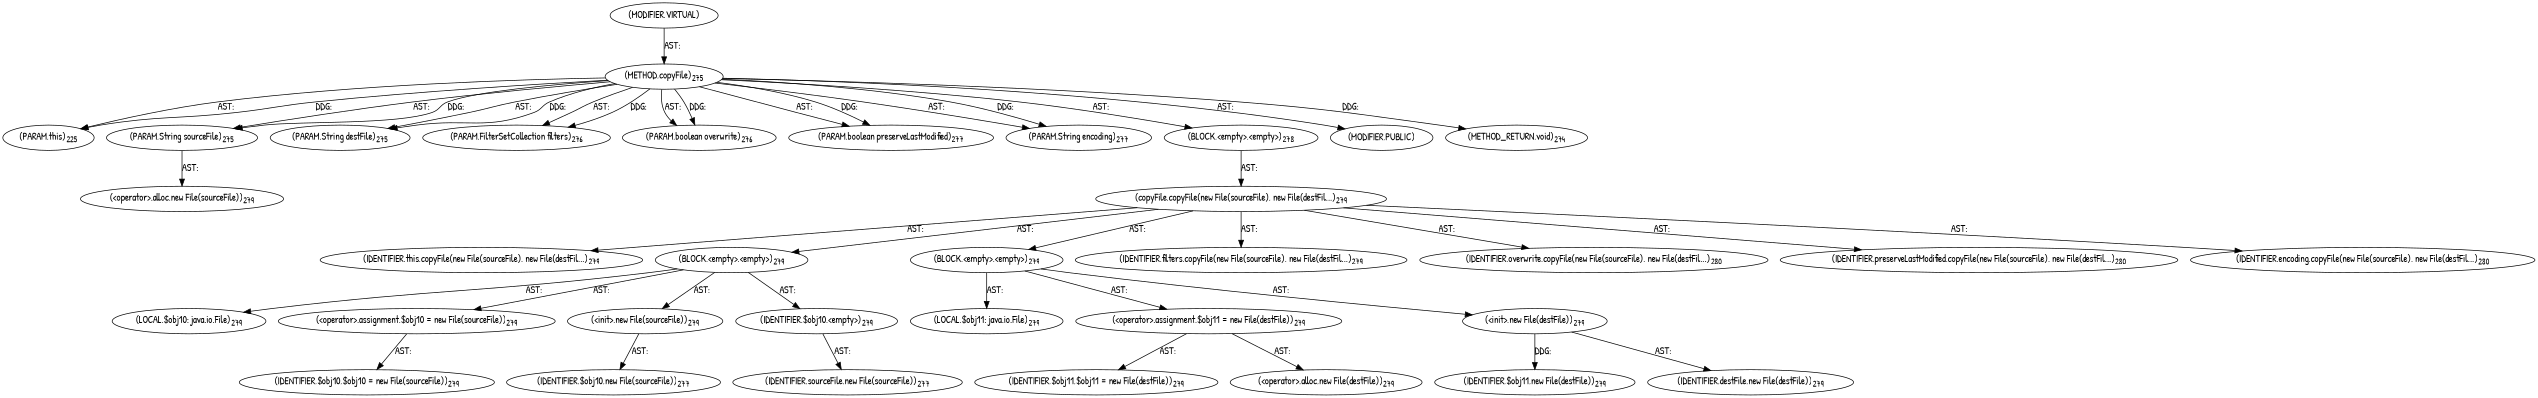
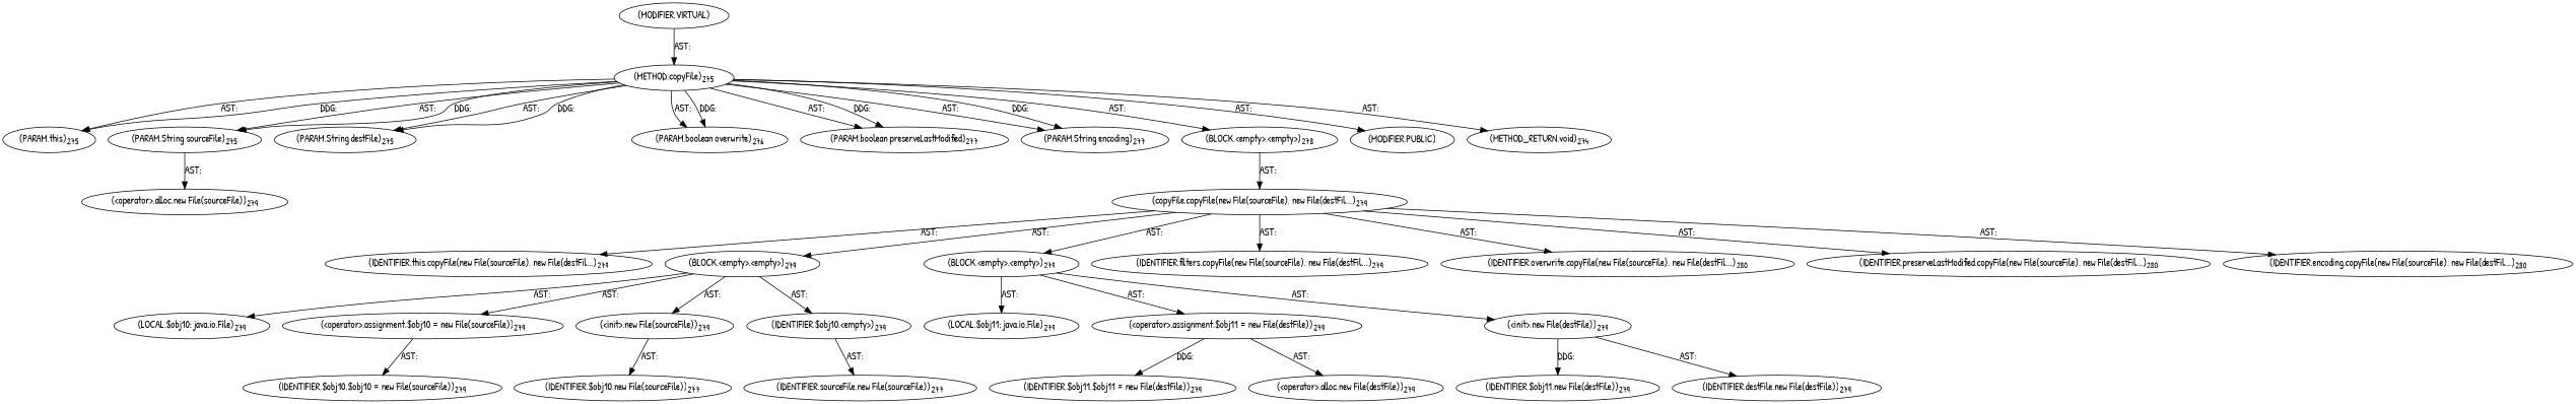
  digraph {
    fontname="Patrick Hand"
    node [fontname="Patrick Hand"]
    edge [fontname="Patrick Hand"]
    n1 [label=<(METHOD,copyFile)<SUB>275</SUB>>]
-   n2 [label=<(PARAM,this)<SUB>225</SUB>>]
+   n2 [label=<(PARAM,this)<SUB>275</SUB>>]
    n3 [label=<(PARAM,String sourceFile)<SUB>275</SUB>>]
    n4 [label=<(PARAM,String destFile)<SUB>275</SUB>>]
-   n5 [label=<(PARAM,FilterSetCollection filters)<SUB>276</SUB>>]
    n6 [label=<(PARAM,boolean overwrite)<SUB>276</SUB>>]
    n7 [label=<(PARAM,boolean preserveLastModified)<SUB>277</SUB>>]
    n8 [label=<(PARAM,String encoding)<SUB>277</SUB>>]
    n9 [label=<(BLOCK,&lt;empty&gt;,&lt;empty&gt;)<SUB>278</SUB>>]
    n10 [label=<(MODIFIER,PUBLIC)>]
    n11 [label=<(METHOD_RETURN,void)<SUB>274</SUB>>]
    n12 [label=<(&lt;operator&gt;.alloc,new File(sourceFile))<SUB>279</SUB>>]
    n13 [label=<(copyFile,copyFile(new File(sourceFile), new File(destFil...)<SUB>279</SUB>>]
    n14 [label=<(MODIFIER,VIRTUAL)>]
    n15 [label=<(IDENTIFIER,this,copyFile(new File(sourceFile), new File(destFil...)<SUB>279</SUB>>]
    n16 [label=<(BLOCK,&lt;empty&gt;,&lt;empty&gt;)<SUB>279</SUB>>]
    n17 [label=<(BLOCK,&lt;empty&gt;,&lt;empty&gt;)<SUB>279</SUB>>]
    n18 [label=<(IDENTIFIER,filters,copyFile(new File(sourceFile), new File(destFil...)<SUB>279</SUB>>]
    n19 [label=<(IDENTIFIER,overwrite,copyFile(new File(sourceFile), new File(destFil...)<SUB>280</SUB>>]
    n20 [label=<(IDENTIFIER,preserveLastModified,copyFile(new File(sourceFile), new File(destFil...)<SUB>280</SUB>>]
    n21 [label=<(IDENTIFIER,encoding,copyFile(new File(sourceFile), new File(destFil...)<SUB>280</SUB>>]
    n22 [label=<(LOCAL,$obj10: java.io.File)<SUB>279</SUB>>]
    n23 [label=<(&lt;operator&gt;.assignment,$obj10 = new File(sourceFile))<SUB>279</SUB>>]
    n24 [label=<(&lt;init&gt;,new File(sourceFile))<SUB>279</SUB>>]
    n25 [label=<(IDENTIFIER,$obj10,&lt;empty&gt;)<SUB>279</SUB>>]
    n26 [label=<(LOCAL,$obj11: java.io.File)<SUB>279</SUB>>]
    n27 [label=<(&lt;operator&gt;.assignment,$obj11 = new File(destFile))<SUB>279</SUB>>]
    n28 [label=<(&lt;init&gt;,new File(destFile))<SUB>279</SUB>>]
    n29 [label=<(IDENTIFIER,$obj10,$obj10 = new File(sourceFile))<SUB>279</SUB>>]
    n30 [label=<(IDENTIFIER,$obj10,new File(sourceFile))<SUB>277</SUB>>]
    n31 [label=<(IDENTIFIER,sourceFile,new File(sourceFile))<SUB>277</SUB>>]
    n32 [label=<(IDENTIFIER,$obj11,$obj11 = new File(destFile))<SUB>279</SUB>>]
    n33 [label=<(&lt;operator&gt;.alloc,new File(destFile))<SUB>279</SUB>>]
    n34 [label=<(IDENTIFIER,$obj11,new File(destFile))<SUB>279</SUB>>]
    n35 [label=<(IDENTIFIER,destFile,new File(destFile))<SUB>279</SUB>>]
    n1 -> n2 [label="AST: "]
    n1 -> n2 [label="DDG: "]
    n1 -> n3 [label="AST: "]
    n1 -> n3 [label="DDG: "]
    n1 -> n4 [label="AST: "]
    n1 -> n4 [label="DDG: "]
-   n1 -> n5 [label="AST: "]
-   n1 -> n5 [label="DDG: "]
    n1 -> n6 [label="AST: "]
    n1 -> n6 [label="DDG: "]
    n1 -> n7 [label="AST: "]
    n1 -> n7 [label="DDG: "]
    n1 -> n8 [label="AST: "]
    n1 -> n8 [label="DDG: "]
    n1 -> n9 [label="AST: "]
    n1 -> n10 [label="AST: "]
-   n1 -> n11 [label="DDG: "]
+   n1 -> n11 [label="AST: "]
    n3 -> n12 [label="AST: "]
    n9 -> n13 [label="AST: "]
    n13 -> n15 [label="AST: "]
    n13 -> n16 [label="AST: "]
    n13 -> n17 [label="AST: "]
    n13 -> n18 [label="AST: "]
    n13 -> n19 [label="AST: "]
    n13 -> n20 [label="AST: "]
    n13 -> n21 [label="AST: "]
    n14 -> n1 [label="AST: "]
    n16 -> n22 [label="AST: "]
    n16 -> n23 [label="AST: "]
    n16 -> n24 [label="AST: "]
    n16 -> n25 [label="AST: "]
    n17 -> n26 [label="AST: "]
    n17 -> n27 [label="AST: "]
    n17 -> n28 [label="AST: "]
    n23 -> n29 [label="AST: "]
    n24 -> n30 [label="AST: "]
    n25 -> n31 [label="AST: "]
-   n27 -> n32 [label="AST: "]
+   n27 -> n32 [label="DDG: "]
    n27 -> n33 [label="AST: "]
    n28 -> n34 [label="DDG: "]
    n28 -> n35 [label="AST: "]
  }
